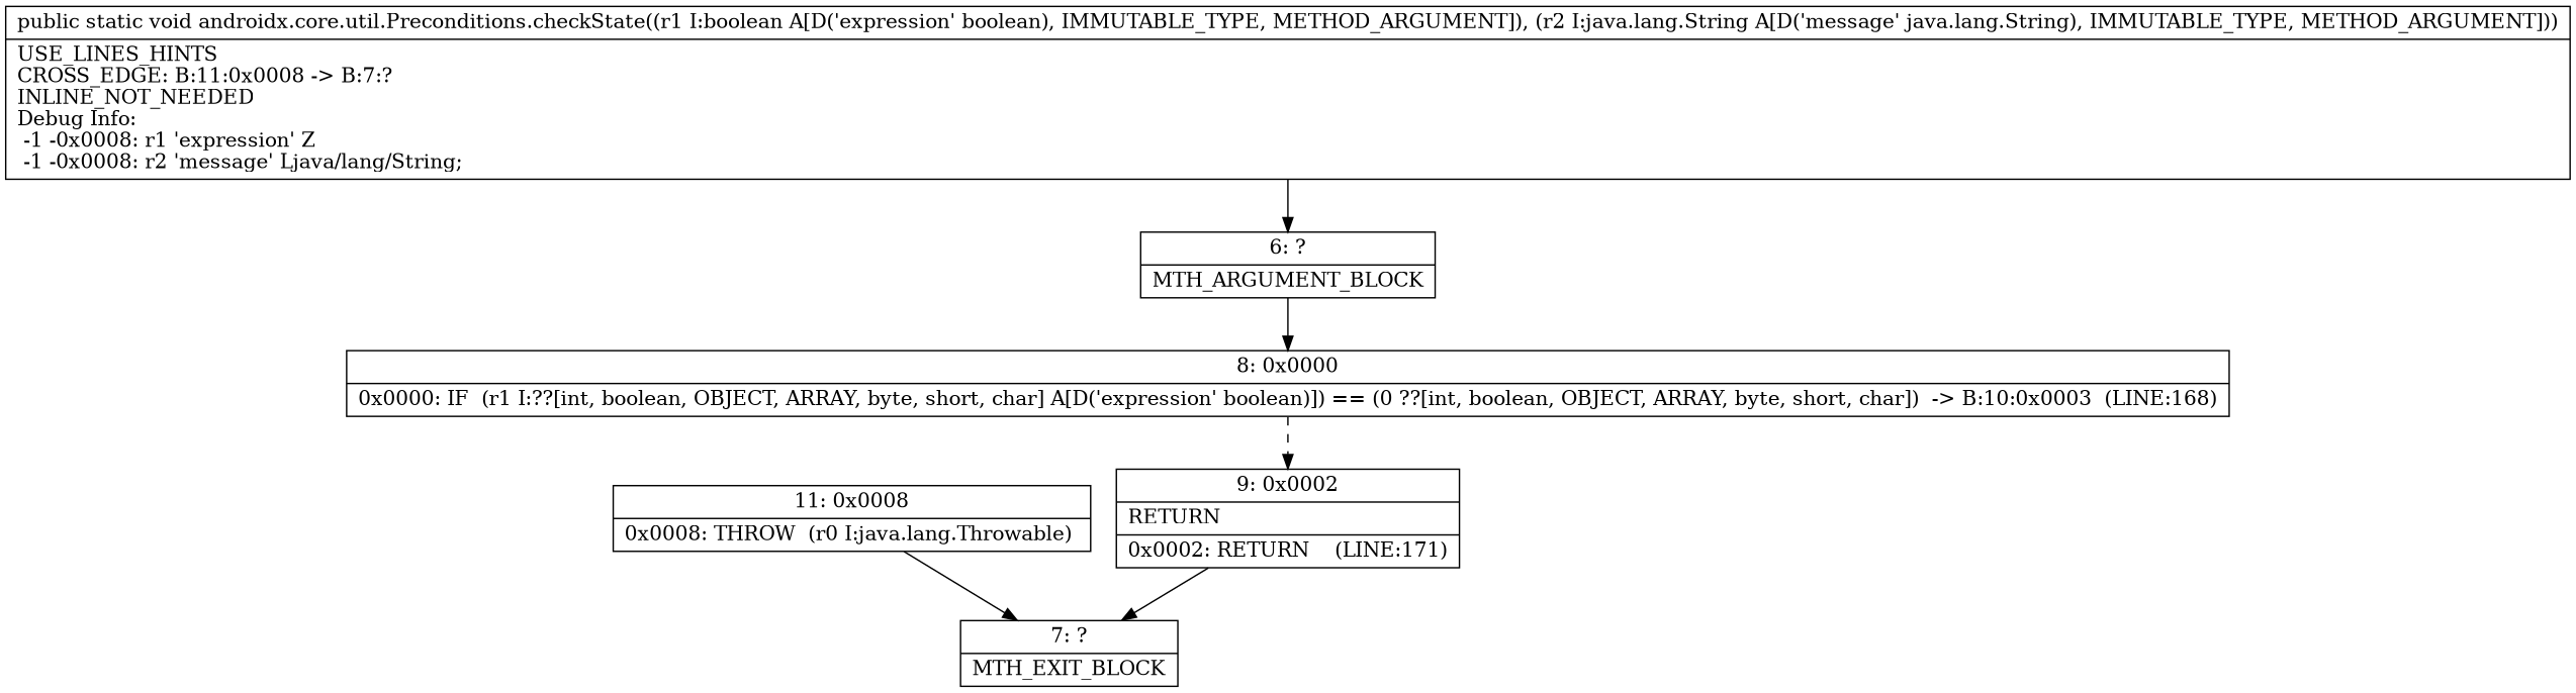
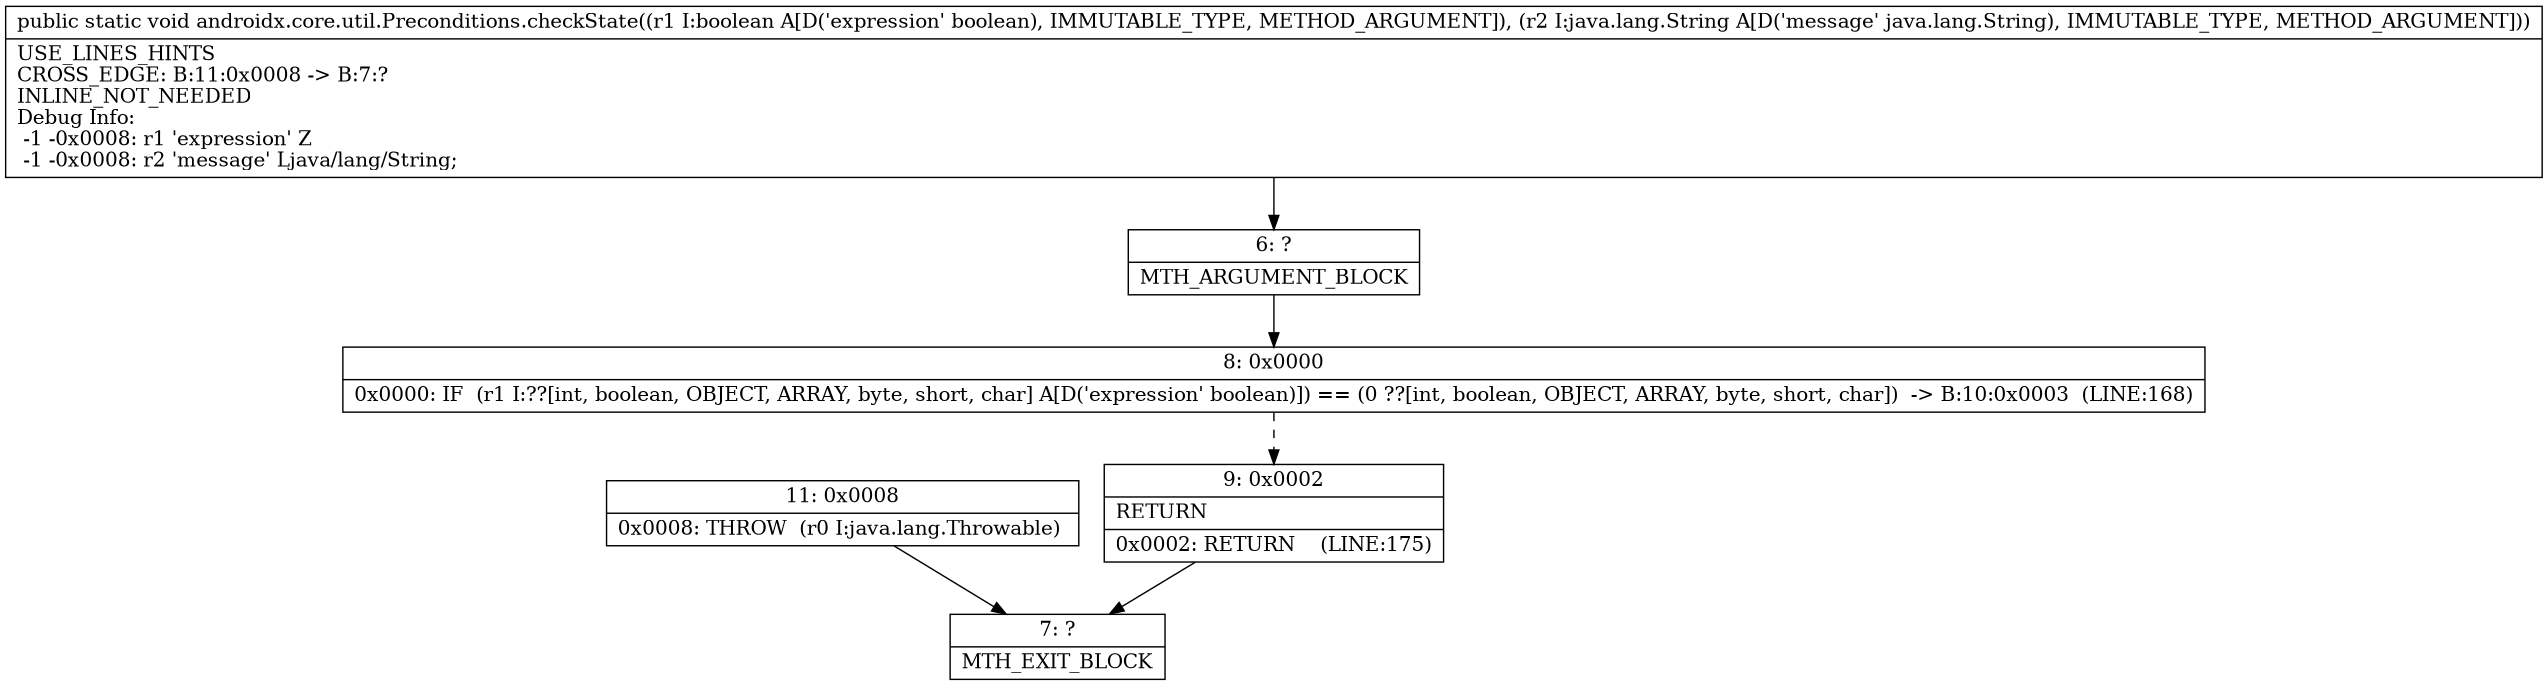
  digraph {
    node [shape=record]
    n1 [label="{6\:\ ?|MTH_ARGUMENT_BLOCK\l}"]
    n2 [label="{8\:\ 0x0000|0x0000: IF  (r1 I:??[int, boolean, OBJECT, ARRAY, byte, short, char] A[D('expression' boolean)]) == (0 ??[int, boolean, OBJECT, ARRAY, byte, short, char])  \-\> B:10:0x0003  (LINE:168)\l}"]
-   n3 [label="{9\:\ 0x0002|RETURN\l|0x0002: RETURN    (LINE:171)\l}"]
+   n3 [label="{9\:\ 0x0002|RETURN\l|0x0002: RETURN    (LINE:175)\l}"]
    n4 [label="{7\:\ ?|MTH_EXIT_BLOCK\l}"]
    n5 [label="{11\:\ 0x0008|0x0008: THROW  (r0 I:java.lang.Throwable) \l}"]
    n6 [label="{public static void androidx.core.util.Preconditions.checkState((r1 I:boolean A[D('expression' boolean), IMMUTABLE_TYPE, METHOD_ARGUMENT]), (r2 I:java.lang.String A[D('message' java.lang.String), IMMUTABLE_TYPE, METHOD_ARGUMENT]))  | USE_LINES_HINTS\lCROSS_EDGE: B:11:0x0008 \-\> B:7:?\lINLINE_NOT_NEEDED\lDebug Info:\l  \-1 \-0x0008: r1 'expression' Z\l  \-1 \-0x0008: r2 'message' Ljava\/lang\/String;\l}"]
    n1 -> n2
    n2 -> n3 [style=dashed]
    n3 -> n4
    n5 -> n4
    n6 -> n1
  }
